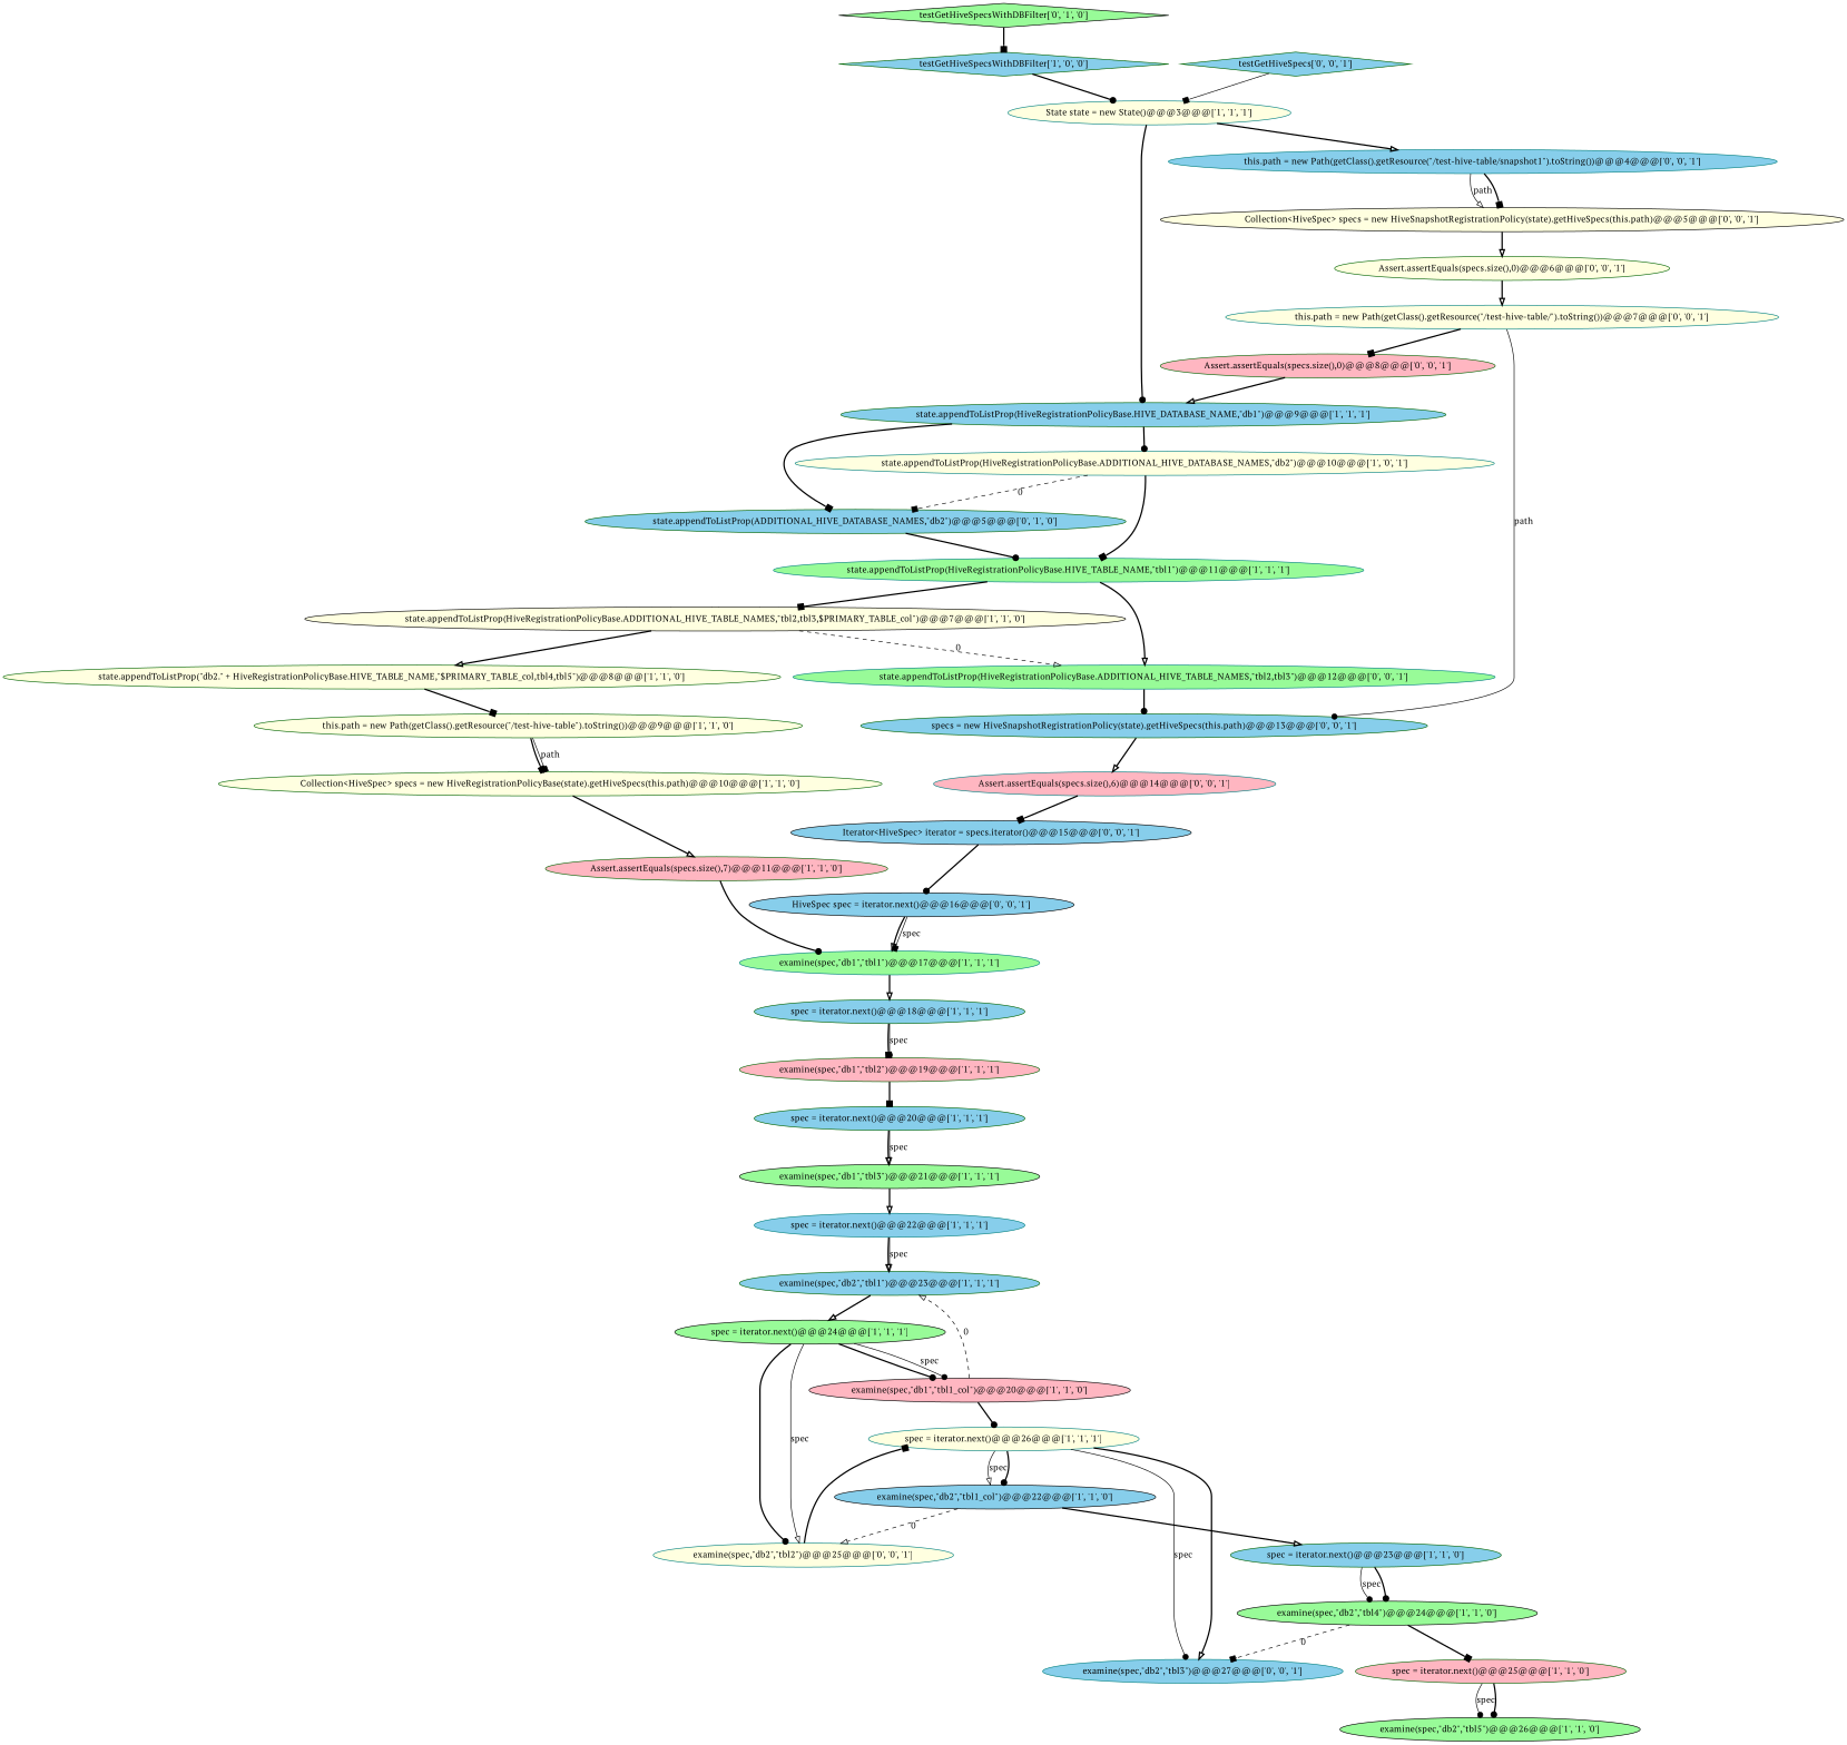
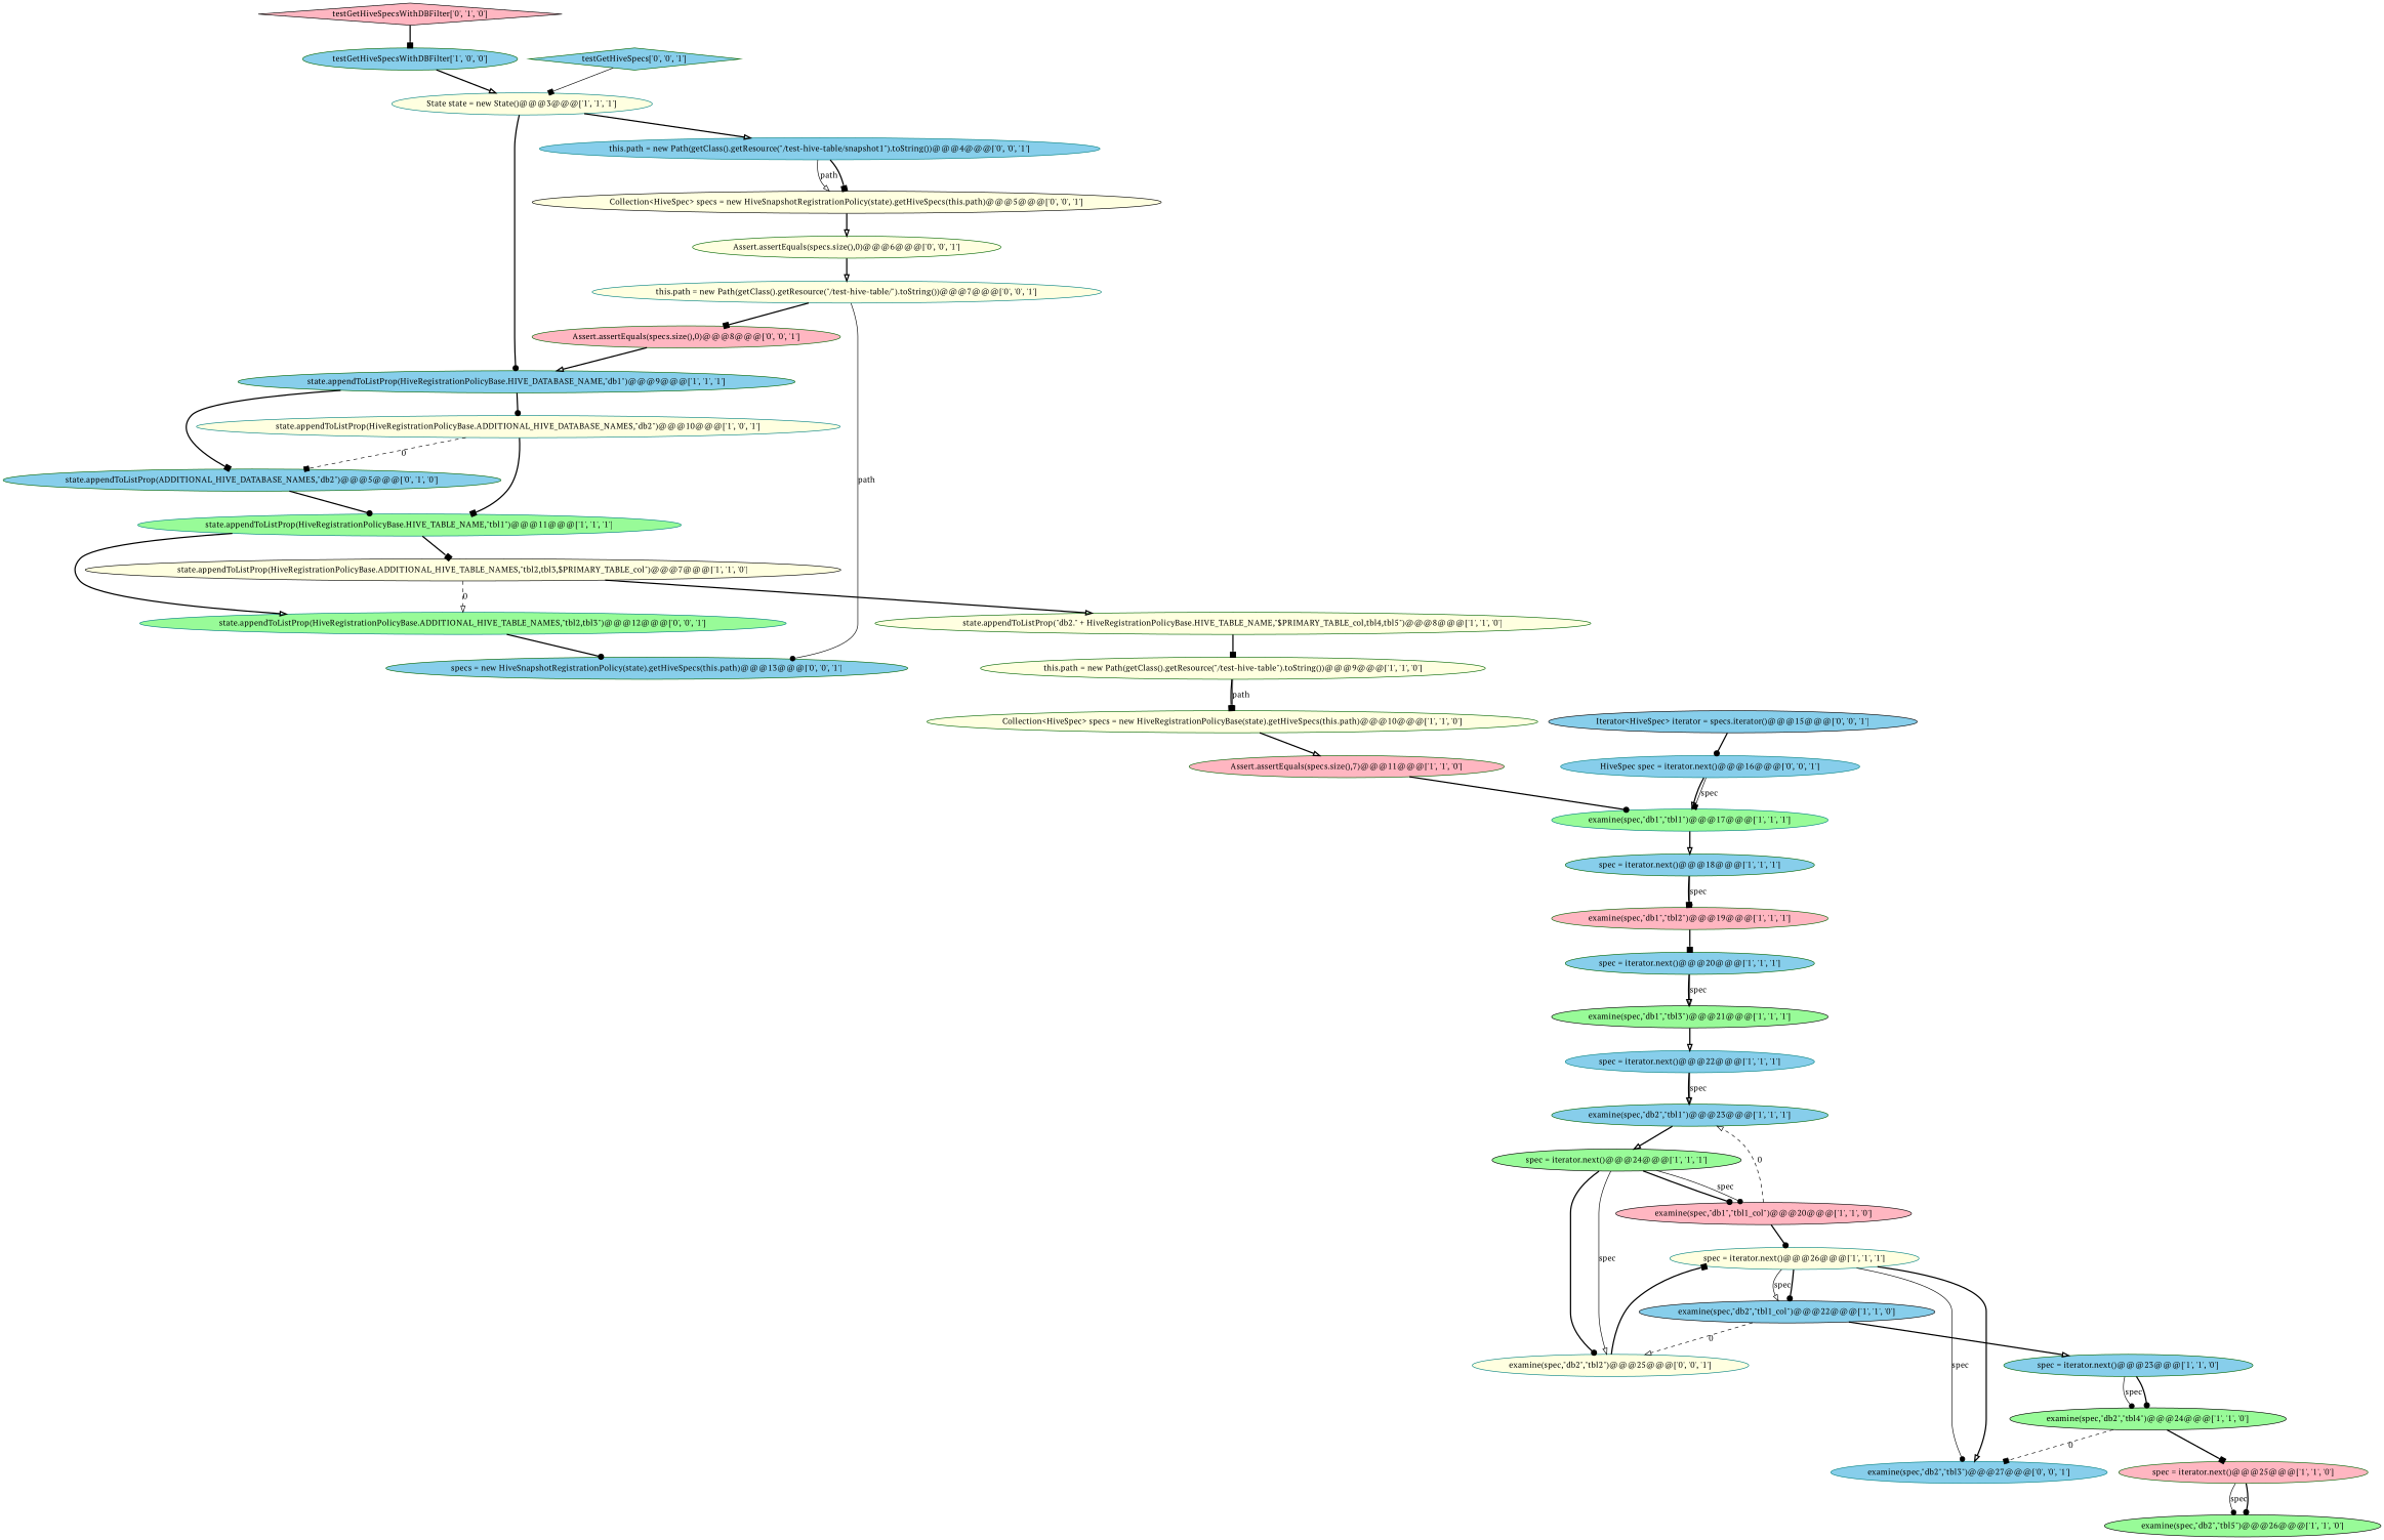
  digraph {
    fontname="PT Serif"
    node [color=darkgreen fillcolor=skyblue fontname="PT Serif" shape=ellipse style=filled]
    edge [arrowhead=onormal fontname="PT Serif" style=bold]
-   n1 [color=black fillcolor=palegreen label="testGetHiveSpecsWithDBFilter['0', '1', '0']" shape=diamond]
-   n2 [label="testGetHiveSpecsWithDBFilter['1', '0', '0']" shape=diamond]
+   n1 [color=black fillcolor=lightpink label="testGetHiveSpecsWithDBFilter['0', '1', '0']" shape=diamond]
+   n2 [label="testGetHiveSpecsWithDBFilter['1', '0', '0']"]
    n3 [color=teal fillcolor=lightyellow label="State state = new State()@@@3@@@['1', '1', '1']"]
    n4 [label="state.appendToListProp(HiveRegistrationPolicyBase.HIVE_DATABASE_NAME,\"db1\")@@@9@@@['1', '1', '1']"]
    n5 [color=teal label="this.path = new Path(getClass().getResource(\"/test-hive-table/snapshot1\").toString())@@@4@@@['0', '0', '1']"]
    n6 [label="examine(spec,\"db2\",\"tbl1\")@@@23@@@['1', '1', '1']"]
    n7 [color=black fillcolor=palegreen label="spec = iterator.next()@@@24@@@['1', '1', '1']"]
    n8 [color=black fillcolor=lightpink label="examine(spec,\"db1\",\"tbl1_col\")@@@20@@@['1', '1', '0']"]
    n9 [color=teal fillcolor=lightyellow label="examine(spec,\"db2\",\"tbl2\")@@@25@@@['0', '0', '1']"]
    n10 [fillcolor=lightyellow label="Collection<HiveSpec> specs = new HiveRegistrationPolicyBase(state).getHiveSpecs(this.path)@@@10@@@['1', '1', '0']"]
    n11 [fillcolor=lightpink label="Assert.assertEquals(specs.size(),7)@@@11@@@['1', '1', '0']"]
    n12 [color=teal fillcolor=palegreen label="examine(spec,\"db1\",\"tbl1\")@@@17@@@['1', '1', '1']"]
    n13 [color=teal label="spec = iterator.next()@@@22@@@['1', '1', '1']"]
    n14 [color=black fillcolor=palegreen label="examine(spec,\"db1\",\"tbl3\")@@@21@@@['1', '1', '1']"]
    n15 [color=teal fillcolor=lightyellow label="spec = iterator.next()@@@26@@@['1', '1', '1']"]
    n16 [color=black label="examine(spec,\"db2\",\"tbl1_col\")@@@22@@@['1', '1', '0']"]
    n17 [color=teal label="examine(spec,\"db2\",\"tbl3\")@@@27@@@['0', '0', '1']"]
    n18 [label="state.appendToListProp(ADDITIONAL_HIVE_DATABASE_NAMES,\"db2\")@@@5@@@['0', '1', '0']"]
    n19 [color=teal fillcolor=lightyellow label="state.appendToListProp(HiveRegistrationPolicyBase.ADDITIONAL_HIVE_DATABASE_NAMES,\"db2\")@@@10@@@['1', '0', '1']"]
    n20 [color=teal fillcolor=palegreen label="state.appendToListProp(HiveRegistrationPolicyBase.HIVE_TABLE_NAME,\"tbl1\")@@@11@@@['1', '1', '1']"]
    n21 [label="spec = iterator.next()@@@23@@@['1', '1', '0']"]
    n22 [color=black fillcolor=palegreen label="examine(spec,\"db2\",\"tbl4\")@@@24@@@['1', '1', '0']"]
    n23 [fillcolor=lightyellow label="state.appendToListProp(\"db2.\" + HiveRegistrationPolicyBase.HIVE_TABLE_NAME,\"$PRIMARY_TABLE_col,tbl4,tbl5\")@@@8@@@['1', '1', '0']"]
    n24 [fillcolor=lightyellow label="this.path = new Path(getClass().getResource(\"/test-hive-table\").toString())@@@9@@@['1', '1', '0']"]
-   n25 [color=black label="HiveSpec spec = iterator.next()@@@16@@@['0', '0', '1']"]
+   n25 [color=teal label="HiveSpec spec = iterator.next()@@@16@@@['0', '0', '1']"]
    n26 [label="spec = iterator.next()@@@18@@@['1', '1', '1']"]
    n27 [fillcolor=lightpink label="Assert.assertEquals(specs.size(),0)@@@8@@@['0', '0', '1']"]
    n28 [color=teal fillcolor=palegreen label="state.appendToListProp(HiveRegistrationPolicyBase.ADDITIONAL_HIVE_TABLE_NAMES,\"tbl2,tbl3\")@@@12@@@['0', '0', '1']"]
    n29 [color=black fillcolor=lightyellow label="state.appendToListProp(HiveRegistrationPolicyBase.ADDITIONAL_HIVE_TABLE_NAMES,\"tbl2,tbl3,$PRIMARY_TABLE_col\")@@@7@@@['1', '1', '0']"]
    n30 [label="specs = new HiveSnapshotRegistrationPolicy(state).getHiveSpecs(this.path)@@@13@@@['0', '0', '1']"]
    n31 [fillcolor=lightpink label="spec = iterator.next()@@@25@@@['1', '1', '0']"]
    n32 [color=black fillcolor=palegreen label="examine(spec,\"db2\",\"tbl5\")@@@26@@@['1', '1', '0']"]
    n33 [color=black label="Iterator<HiveSpec> iterator = specs.iterator()@@@15@@@['0', '0', '1']"]
-   n34 [color=teal fillcolor=lightpink label="Assert.assertEquals(specs.size(),6)@@@14@@@['0', '0', '1']"]
    n35 [color=black fillcolor=lightyellow label="Collection<HiveSpec> specs = new HiveSnapshotRegistrationPolicy(state).getHiveSpecs(this.path)@@@5@@@['0', '0', '1']"]
    n36 [label="spec = iterator.next()@@@20@@@['1', '1', '1']"]
    n37 [fillcolor=lightpink label="examine(spec,\"db1\",\"tbl2\")@@@19@@@['1', '1', '1']"]
    n38 [fillcolor=lightyellow label="Assert.assertEquals(specs.size(),0)@@@6@@@['0', '0', '1']"]
    n39 [color=teal fillcolor=lightyellow label="this.path = new Path(getClass().getResource(\"/test-hive-table/\").toString())@@@7@@@['0', '0', '1']"]
    n40 [label="testGetHiveSpecs['0', '0', '1']" shape=diamond]
    n1 -> n2 [arrowhead=box]
-   n2 -> n3 [arrowhead=dot]
+   n2 -> n3
    n3 -> n4 [arrowhead=dot]
    n3 -> n5
    n4 -> n18 [arrowhead=box]
    n4 -> n19 [arrowhead=dot]
    n5 -> n35 [label=path style=solid]
    n5 -> n35 [arrowhead=box]
    n6 -> n7
    n7 -> n8 [arrowhead=dot]
    n7 -> n8 [arrowhead=dot label=spec style=solid]
    n7 -> n9 [arrowhead=dot]
    n7 -> n9 [label=spec style=solid]
    n8 -> n6 [label=0 style=dashed]
    n8 -> n15 [arrowhead=dot]
    n9 -> n15 [arrowhead=box]
    n10 -> n11
    n11 -> n12 [arrowhead=dot]
    n12 -> n26
    n13 -> n6
    n13 -> n6 [label=spec style=solid]
    n14 -> n13
    n15 -> n16 [label=spec style=solid]
    n15 -> n16 [arrowhead=dot]
    n15 -> n17 [arrowhead=dot label=spec style=solid]
    n15 -> n17
    n16 -> n9 [label=0 style=dashed]
    n16 -> n21
    n18 -> n20 [arrowhead=dot]
    n19 -> n18 [arrowhead=box label=0 style=dashed]
    n19 -> n20 [arrowhead=box]
    n20 -> n28
    n20 -> n29 [arrowhead=box]
    n21 -> n22 [arrowhead=dot label=spec style=solid]
    n21 -> n22 [arrowhead=dot]
    n22 -> n17 [arrowhead=box label=0 style=dashed]
    n22 -> n31 [arrowhead=box]
    n23 -> n24 [arrowhead=box]
    n24 -> n10 [arrowhead=box]
    n24 -> n10 [arrowhead=box label=path style=solid]
    n25 -> n12
    n25 -> n12 [arrowhead=box label=spec style=solid]
    n26 -> n37 [arrowhead=box]
    n26 -> n37 [arrowhead=dot label=spec style=solid]
    n27 -> n4
    n28 -> n30 [arrowhead=dot]
    n29 -> n23
    n29 -> n28 [label=0 style=dashed]
-   n30 -> n34
    n31 -> n32 [arrowhead=dot label=spec style=solid]
    n31 -> n32 [arrowhead=dot]
    n33 -> n25 [arrowhead=dot]
-   n34 -> n33 [arrowhead=box]
    n35 -> n38
    n36 -> n14
    n36 -> n14 [label=spec style=solid]
    n37 -> n36 [arrowhead=box]
    n38 -> n39
    n39 -> n27 [arrowhead=box]
    n39 -> n30 [arrowhead=dot label=path style=solid]
    n40 -> n3 [arrowhead=box style=solid]
  }
